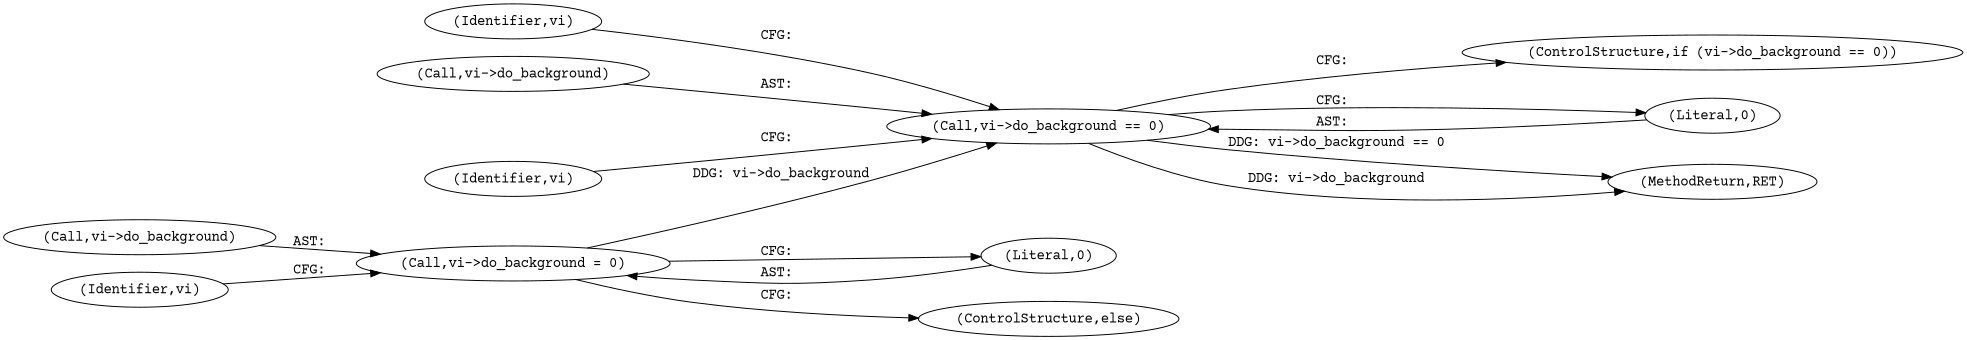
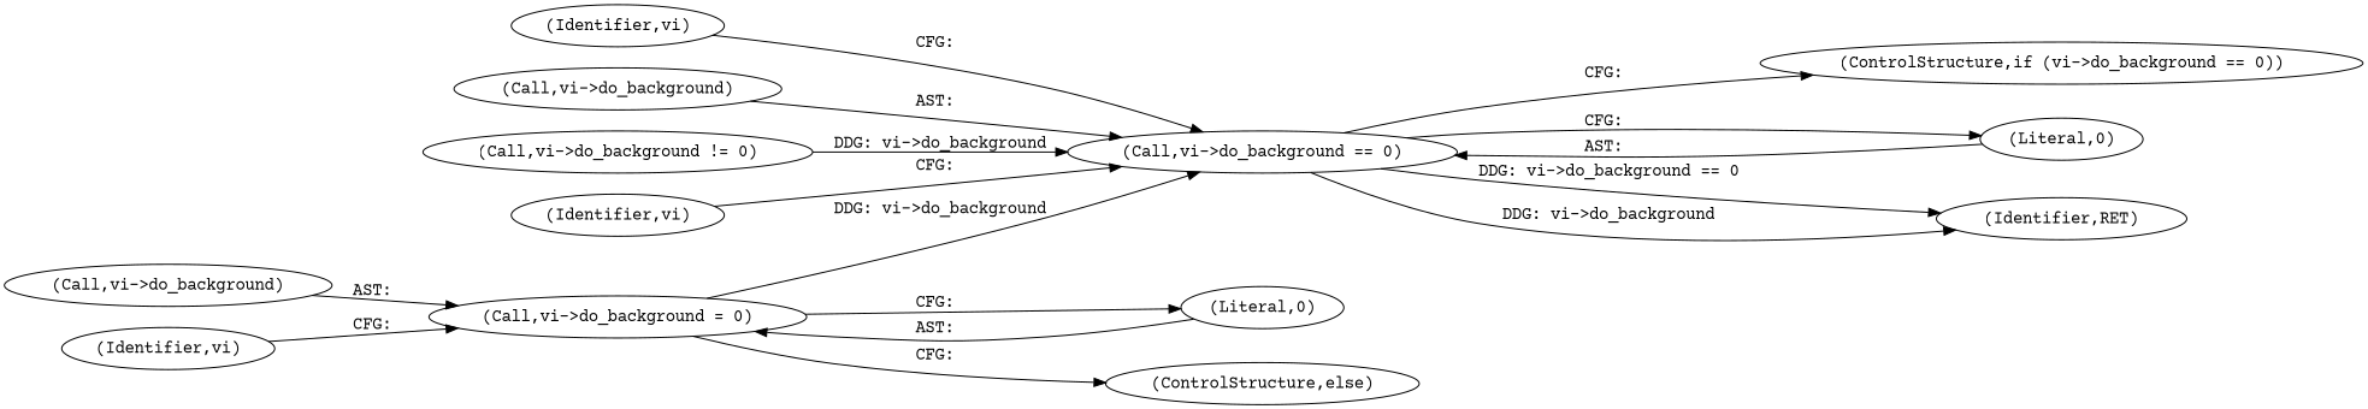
  digraph {
    fontname="Courier Prime"
    rankdir=LR
    node [fontname="Courier Prime"]
    edge [fontname="Courier Prime"]
    n1 [label="(Call,vi->do_background = 0)"]
    n2 [label="(Call,vi->do_background == 0)"]
    n3 [label="(Literal,0)"]
    n4 [label="(ControlStructure,else)"]
    n5 [label="(ControlStructure,if (vi->do_background == 0))"]
    n6 [label="(Literal,0)"]
-   n7 [label="(MethodReturn,RET)"]
+   n7 [label="(Identifier,RET)"]
    n8 [label="(Identifier,vi)"]
    n9 [label="(Call,vi->do_background)"]
+   n10 [label="(Call,vi->do_background != 0)"]
    n11 [label="(Identifier,vi)"]
    n12 [label="(Call,vi->do_background)"]
    n13 [label="(Identifier,vi)"]
    n1 -> n2 [label="DDG: vi->do_background"]
    n1 -> n3 [label="CFG: "]
    n1 -> n4 [label="CFG: "]
    n2 -> n5 [label="CFG: "]
    n2 -> n6 [label="CFG: "]
    n2 -> n7 [label="DDG: vi->do_background == 0"]
    n2 -> n7 [label="DDG: vi->do_background"]
    n3 -> n1 [label="AST: "]
    n6 -> n2 [label="AST: "]
    n8 -> n2 [label="CFG: "]
    n9 -> n2 [label="AST: "]
+   n10 -> n2 [label="DDG: vi->do_background"]
    n11 -> n2 [label="CFG: "]
    n12 -> n1 [label="AST: "]
    n13 -> n1 [label="CFG: "]
  }
